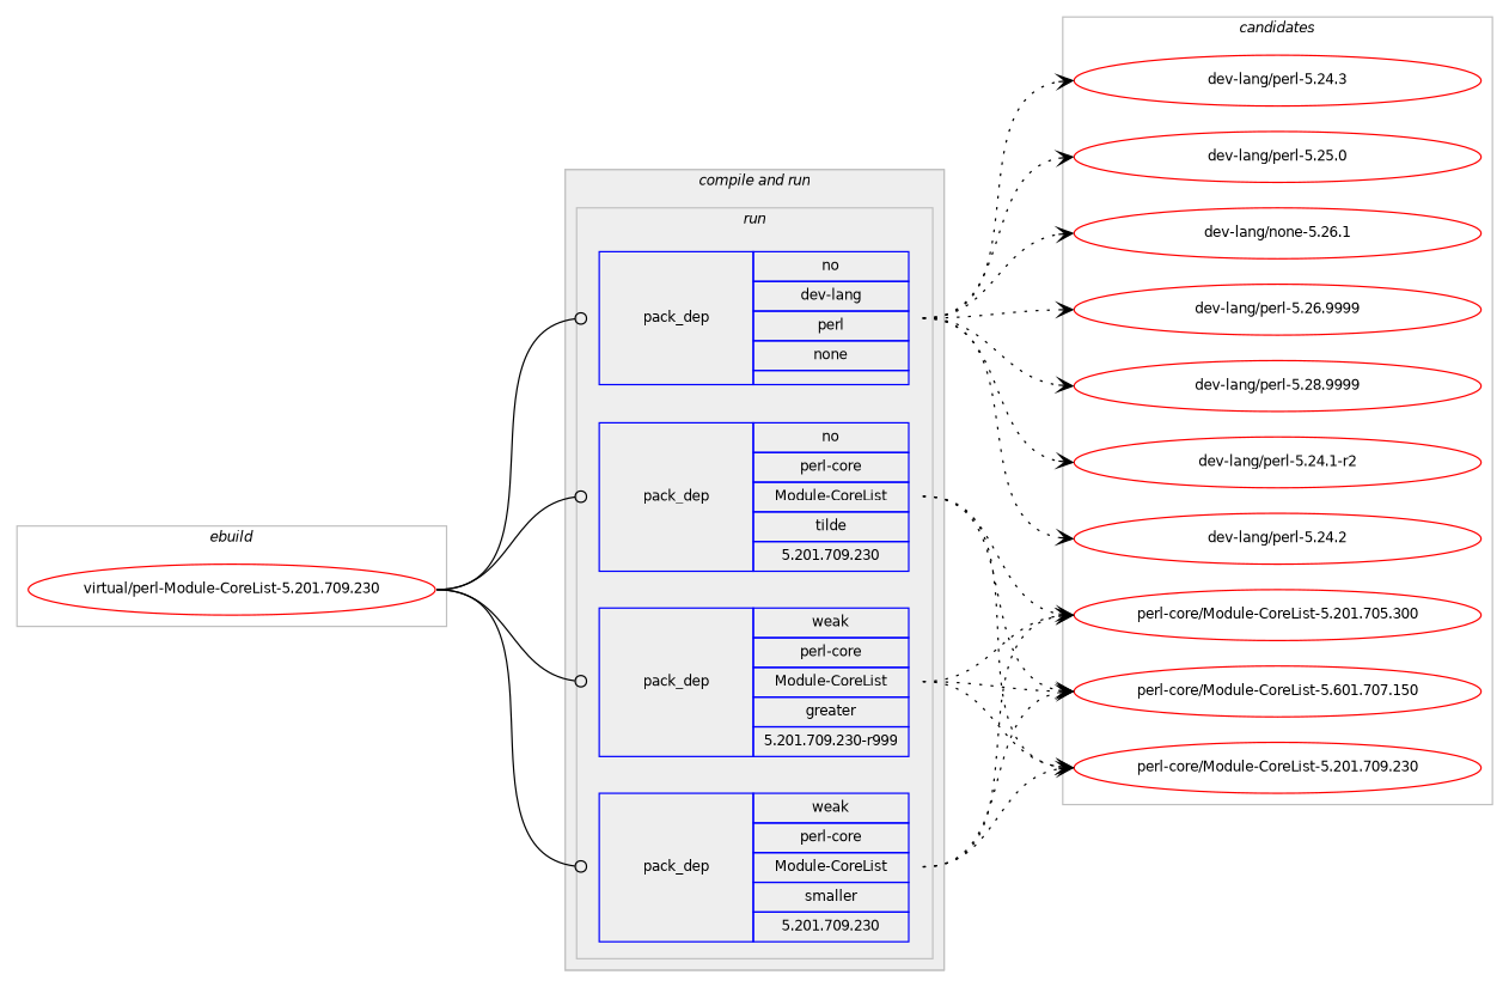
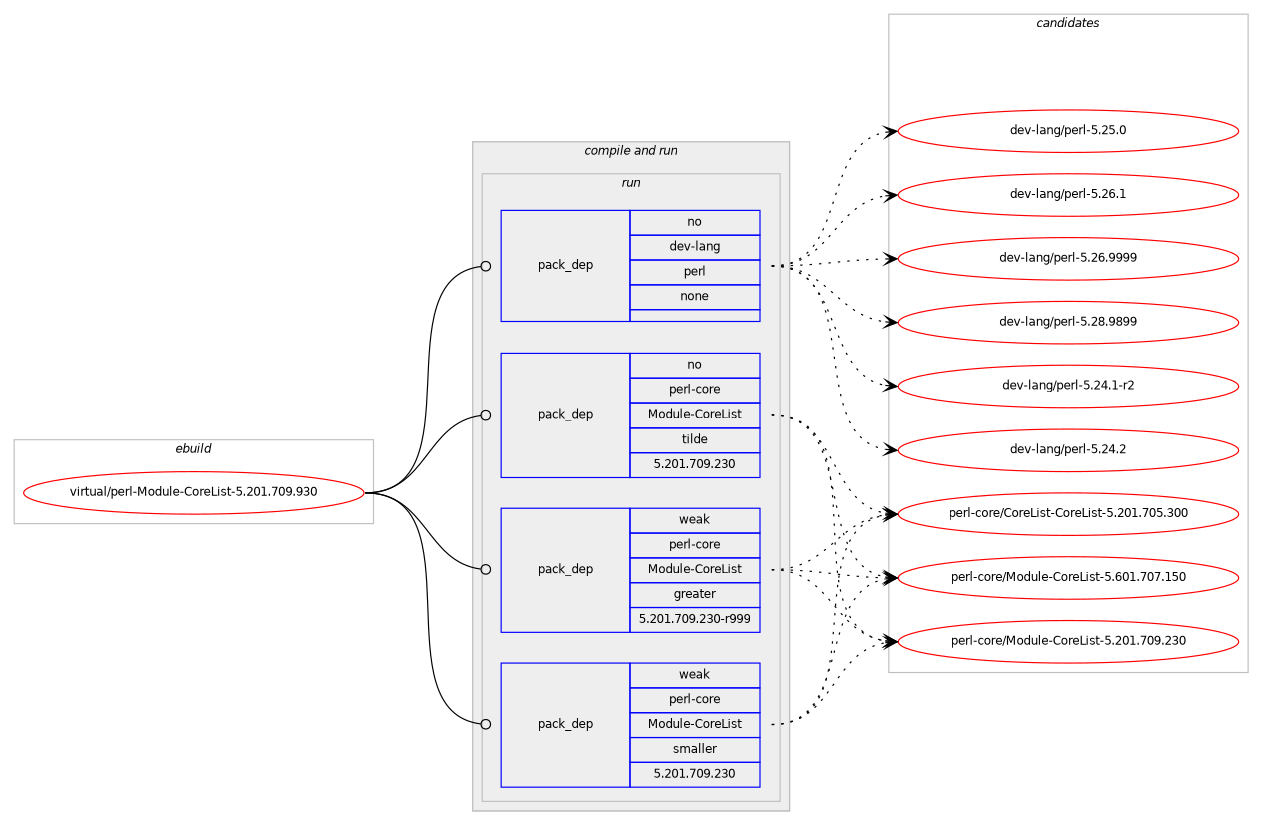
  digraph {
    compound=true
    concentrate=true
    fontname=Helvetica
    fontsize=10
    newrank=true
    rankdir=LR
    ranksep=1.5
    node [color=red fontname=Helvetica fontsize=10]
    edge [arrowhead=vee headport=w style=dotted tailport=e weight=100]
-   n1 [label="virtual/perl-Module-CoreList-5.201.709.230" width=4]
+   n1 [label="virtual/perl-Module-CoreList-5.201.709.930" width=4]
    n2 [color=blue label=<<TABLE BORDER="0" CELLBORDER="1" CELLSPACING="0" CELLPADDING="4" WIDTH="220"><TR><TD ROWSPAN="6" CELLPADDING="30">pack_dep</TD></TR><TR><TD WIDTH="110">no</TD></TR><TR><TD>dev-lang</TD></TR><TR><TD>perl</TD></TR><TR><TD>none</TD></TR><TR><TD></TD></TR></TABLE>> shape=none]
    n3 [color=blue label=<<TABLE BORDER="0" CELLBORDER="1" CELLSPACING="0" CELLPADDING="4" WIDTH="220"><TR><TD ROWSPAN="6" CELLPADDING="30">pack_dep</TD></TR><TR><TD WIDTH="110">no</TD></TR><TR><TD>perl-core</TD></TR><TR><TD>Module-CoreList</TD></TR><TR><TD>tilde</TD></TR><TR><TD>5.201.709.230</TD></TR></TABLE>> shape=none]
    n4 [color=blue label=<<TABLE BORDER="0" CELLBORDER="1" CELLSPACING="0" CELLPADDING="4" WIDTH="220"><TR><TD ROWSPAN="6" CELLPADDING="30">pack_dep</TD></TR><TR><TD WIDTH="110">weak</TD></TR><TR><TD>perl-core</TD></TR><TR><TD>Module-CoreList</TD></TR><TR><TD>greater</TD></TR><TR><TD>5.201.709.230-r999</TD></TR></TABLE>> shape=none]
    n5 [color=blue label=<<TABLE BORDER="0" CELLBORDER="1" CELLSPACING="0" CELLPADDING="4" WIDTH="220"><TR><TD ROWSPAN="6" CELLPADDING="30">pack_dep</TD></TR><TR><TD WIDTH="110">weak</TD></TR><TR><TD>perl-core</TD></TR><TR><TD>Module-CoreList</TD></TR><TR><TD>smaller</TD></TR><TR><TD>5.201.709.230</TD></TR></TABLE>> shape=none]
    n6 [label="dev-lang/perl-5.24.1-r2" width=4]
    n7 [label="dev-lang/perl-5.24.2" width=4]
-   n8 [label="dev-lang/perl-5.24.3" width=4]
    n9 [label="dev-lang/perl-5.25.0" width=4]
-   n10 [label="dev-lang/none-5.26.1" width=4]
+   n10 [label="dev-lang/perl-5.26.1" width=4]
    n11 [label="dev-lang/perl-5.26.9999" width=4]
-   n12 [label="dev-lang/perl-5.28.9999" width=4]
-   n13 [label="perl-core/Module-CoreList-5.201.705.300" width=4]
+   n12 [label="dev-lang/perl-5.28.9899" width=4]
+   n13 [label="perl-core/CoreList-CoreList-5.201.705.300" width=4]
    n14 [label="perl-core/Module-CoreList-5.601.707.150" width=4]
    n15 [label="perl-core/Module-CoreList-5.201.709.230" width=4]
    subgraph cluster_1 {
      color=gray
      label=<<i>ebuild</i>>
      rank=same
      n1
    }
    subgraph cluster_2 {
      color=gray
      label=<<i>dependencies</i>>
      subgraph cluster_3 {
        color=gray
        fillcolor="#eeeeee"
        label=<<i>compile</i>>
        style=filled
      }
      subgraph cluster_4 {
        color=gray
        fillcolor="#eeeeee"
        label=<<i>compile and run</i>>
        style=filled
      }
      subgraph cluster_5 {
        color=gray
        fillcolor="#eeeeee"
        label=<<i>run</i>>
        style=filled
        subgraph sub_6 {
          color=gray
          fillcolor="#eeeeee"
          label=<<i>run</i>>
          style=filled
          n2
        }
        subgraph sub_7 {
          color=gray
          fillcolor="#eeeeee"
          label=<<i>run</i>>
          style=filled
          n3
        }
        subgraph sub_8 {
          color=gray
          fillcolor="#eeeeee"
          label=<<i>run</i>>
          style=filled
          n4
        }
        subgraph sub_9 {
          color=gray
          fillcolor="#eeeeee"
          label=<<i>run</i>>
          style=filled
          n5
        }
      }
    }
    subgraph cluster_10 {
      color=gray
      label=<<i>candidates</i>>
      rank=same
      subgraph sub_11 {
        color=black
        label=<<i>candidates</i>>
        nodesep=1
        rank=same
        n6
        n7
-       n8
        n9
        n10
        n11
        n12
      }
      subgraph sub_12 {
        color=black
        label=<<i>candidates</i>>
        nodesep=1
        rank=same
        n13
        n14
        n15
      }
      subgraph sub_13 {
        color=black
        label=<<i>candidates</i>>
        nodesep=1
        rank=same
        n13
        n14
        n15
      }
      subgraph sub_14 {
        color=black
        label=<<i>candidates</i>>
        nodesep=1
        rank=same
        n13
        n14
        n15
      }
    }
    n1 -> n2 [arrowhead=odot style=solid weight=20]
    n1 -> n3 [arrowhead=odot style=solid weight=20]
    n1 -> n4 [arrowhead=odot style=solid weight=20]
    n1 -> n5 [arrowhead=odot style=solid weight=20]
    n2 -> n6
    n2 -> n7
-   n2 -> n8
    n2 -> n9
    n2 -> n10
    n2 -> n11
    n2 -> n12
    n3 -> n13
    n3 -> n14
    n3 -> n15
    n4 -> n13
    n4 -> n14
    n4 -> n15
    n5 -> n13
    n5 -> n14
    n5 -> n15
  }
